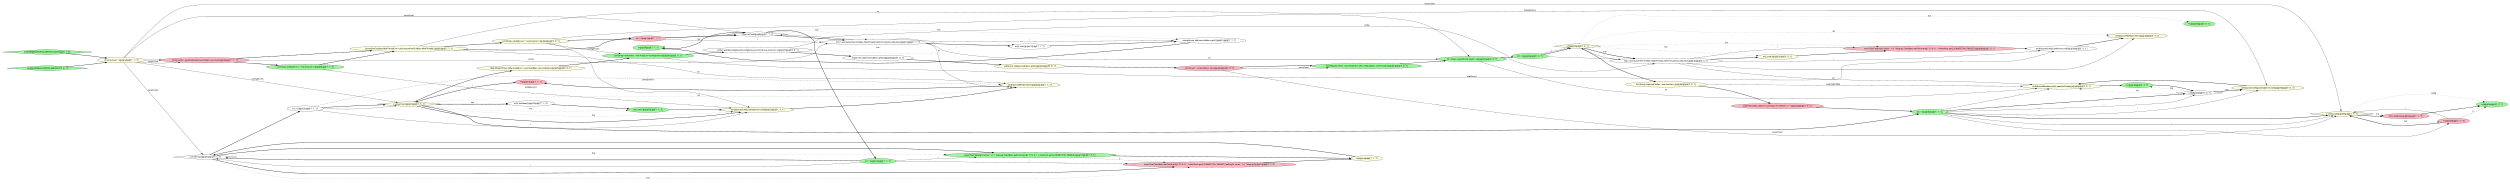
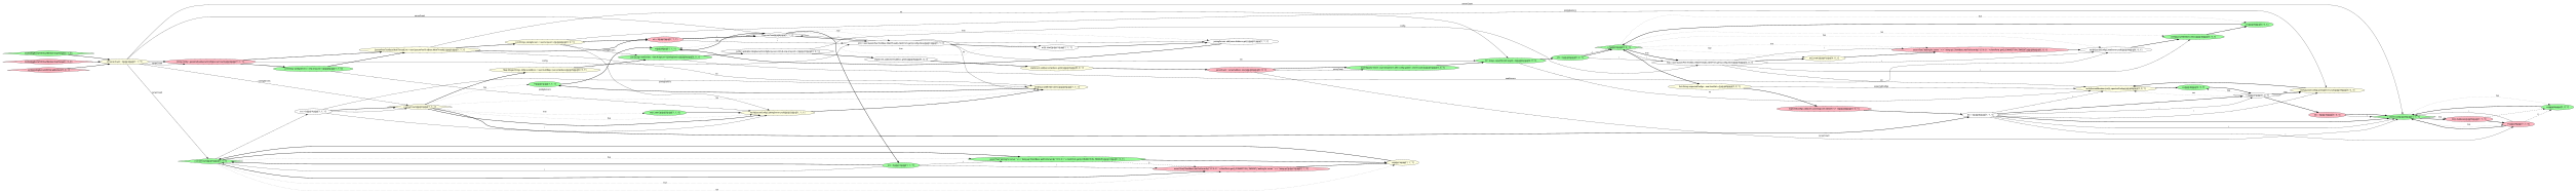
  digraph {
    fontname="Roboto Condensed"
    rankdir=LR
    node [fillcolor=palegreen fontname="Roboto Condensed" shape=ellipse style=filled]
    edge [fontname="Roboto Condensed" style=bold]
    n1 [fillcolor=lightpink label="serverCount = serverAddress.size()@@@30@@@['0', '0', '1']"]
    n2 [label="assertEquals(\"Server count should be 5 after config update.\",serverCount,5)@@@31@@@['0', '0', '1']"]
-   n3 [fillcolor=lightyellow label="i < serverCount@@@53@@@['1', '1', '1']" shape=diamond]
+   n3 [label="i < serverCount@@@53@@@['1', '1', '1']" shape=diamond]
    n4 [label="mt = Arrays.copyOf(mt,mt.length + 2)@@@32@@@['0', '0', '1']"]
    n5 [fillcolor=lightpink label="mt(i(.shutdown()@@@55@@@['1', '1', '1']"]
    n6 [label="++i@@@54@@@['0', '0', '1']"]
    n7 [fillcolor=lightpink label="i++@@@29@@@['1', '1', '0']"]
    n8 [label="assertTrue(\"waiting for server \" + i + \" being up\",ClientBase.waitForServerUp(\"127.0.0.1:\" + clientPorts.get(i),CONNECTION_TIMEOUT))@@@17@@@['1', '0', '1']"]
    n9 [fillcolor=lightpink label="assertTrue(ClientBase.waitForServerUp(\"127.0.0.1:\" + clientPorts.get(i),CONNECTION_TIMEOUT),\"waiting for server \" + i + \" being up\")@@@17@@@['0', '1', '0']"]
    n10 [fillcolor=lightyellow label="++i@@@16@@@['1', '1', '1']"]
-   n11 [fillcolor=white label="i < serverCount@@@15@@@['1', '1', '1']" shape=diamond]
+   n11 [label="i < serverCount@@@15@@@['1', '1', '1']" shape=diamond]
    n12 [fillcolor=lightyellow label="verifyQuorumMembers(mt(i(,expectedConfigs)@@@50@@@['0', '0', '1']"]
    n13 [label="int i = 3@@@33@@@['0', '0', '1']"]
    n14 [fillcolor=lightpink label="expectedConfigs.add(conf.substring(conf.indexOf('=') + 1))@@@44@@@['0', '0', '1']"]
-   n15 [label="int i = 0@@@46@@@['1', '1', '1']"]
+   n15 [fillcolor=white label="int i = 0@@@46@@@['1', '1', '1']"]
    n16 [fillcolor=lightyellow label="verifyQuorumConfig(i,joiningServers,null)@@@49@@@['0', '0', '1']"]
    n17 [fillcolor=white label="i < 3@@@47@@@['0', '0', '1']" shape=diamond]
-   n18 [fillcolor=lightpink label="++i@@@21@@@['1', '1', '1']"]
+   n18 [label="++i@@@21@@@['1', '1', '1']"]
    n19 [fillcolor=lightyellow label="i < serverCount@@@20@@@['1', '1', '1']" shape=diamond]
    n20 [fillcolor=lightyellow label="verifyQuorumConfig(i,joiningServers,null)@@@22@@@['1', '1', '1']"]
    n21 [fillcolor=lightyellow label="verifyQuorumMembers(mt(i()@@@23@@@['1', '1', '1']"]
    n22 [fillcolor=lightyellow label="Map<Integer,String> oldServerAddress = new HashMap<>(serverAddress)@@@25@@@['0', '0', '1']"]
    n23 [label="mt(i(.start()@@@23@@@['1', '1', '0']"]
-   n24 [fillcolor=white label="mt(i(.shutdown()@@@22@@@['1', '1', '0']"]
    n25 [fillcolor=white label="int i = 0@@@19@@@['1', '1', '1']"]
    n26 [fillcolor=lightyellow label="List<String> joiningServers = new ArrayList<>()@@@6@@@['0', '0', '1']"]
    n27 [fillcolor=lightpink label="int i = 0@@@7@@@['1', '1', '1']"]
    n28 [label="List<String> newServers = new ArrayList<>(joiningServers)@@@26@@@['0', '0', '1']"]
    n29 [fillcolor=white label="i < serverCount@@@8@@@['1', '1', '1']" shape=diamond]
    n30 [fillcolor=white label="mt(i( = new QuorumPeerTestBase.MainThread(i,clientPorts.get(i),config,false)@@@10@@@['1', '1', '1']"]
    n31 [fillcolor=white label="verifyQuorumConfig(i,newServers,null)@@@39@@@['0', '0', '1']"]
    n32 [fillcolor=white label="config = updateExistingQuorumConfig(Arrays.asList(3,4),new ArrayList<>())@@@27@@@['0', '0', '1']"]
    n33 [fillcolor=lightpink label="assertTrue(\"waiting for server \" + i + \" being up\",ClientBase.waitForServerUp(\"127.0.0.1:\" + clientPorts.get(i),CONNECTION_TIMEOUT))@@@38@@@['0', '0', '1']"]
-   n34 [fillcolor=lightyellow label="verifyQuorumMembers(mt(i()@@@40@@@['0', '0', '1']"]
+   n34 [label="verifyQuorumMembers(mt(i()@@@40@@@['0', '0', '1']"]
    n35 [label="testRollingRestartWithoutMembershipChange['0', '1', '0']" shape=diamond]
    n36 [fillcolor=lightyellow label="int serverCount = 3@@@3@@@['1', '1', '1']"]
    n37 [fillcolor=lightpink label="String config = generateNewQuorumConfig(serverCount)@@@4@@@['1', '1', '1']"]
    n38 [fillcolor=lightyellow label="newServers.add(serverAddress.get(4))@@@29@@@['0', '0', '1']"]
    n39 [label="++i@@@48@@@['0', '0', '1']"]
    n40 [fillcolor=white label="newServers.add(serverAddress.get(3))@@@28@@@['0', '0', '1']"]
    n41 [fillcolor=lightyellow label="QuorumPeerTestBase.MainThread(( mt = new QuorumPeerTestBase.MainThread((((@@@5@@@['1', '1', '1']"]
    n42 [label="List<String> joiningServers = new ArrayList<>()@@@5@@@['1', '1', '0']"]
    n43 [fillcolor=white label="mt(i(.start()@@@11@@@['1', '1', '1']"]
    n44 [fillcolor=white label="joiningServers.add(serverAddress.get(i))@@@12@@@['1', '1', '1']"]
    n45 [label="++i@@@9@@@['1', '1', '1']"]
    n46 [label="int i = 0@@@14@@@['1', '1', '1']"]
-   n47 [fillcolor=lightyellow label="i < 5@@@34@@@['0', '0', '1']" shape=diamond]
+   n47 [label="i < 5@@@34@@@['0', '0', '1']" shape=diamond]
    n48 [fillcolor=white label="mt(i( = new QuorumPeerTestBase.MainThread(i,clientPorts.get(i),config,false)@@@36@@@['0', '0', '1']"]
    n49 [fillcolor=lightyellow label="mt(i(.start()@@@37@@@['0', '0', '1']"]
    n50 [label="++i@@@35@@@['0', '0', '1']"]
    n51 [fillcolor=lightyellow label="Set<String> expectedConfigs = new HashSet<>()@@@42@@@['0', '0', '1']"]
-   n54 [label="testExtendingQuorumWithNewMembers['0', '0', '1']" shape=diamond]
+   n52 [fillcolor=lightpink label="int i = 0@@@52@@@['0', '0', '1']"]
+   n53 [fillcolor=lightpink label="testRollingRestartWithoutMembershipChange['1', '0', '0']" shape=diamond]
+   n54 [fillcolor=lightpink label="testExtendingQuorumWithNewMembers['0', '0', '1']" shape=diamond]
    n1 -> n2
    n1 -> n2 [label=serverCount style=solid]
    n1 -> n3 [label=serverCount style=solid]
    n2 -> n4
    n3 -> n5
    n3 -> n5 [label=true style=dotted]
-   n3 -> n6 [label=config style=dotted]
+   n3 -> n6 [label=true style=dotted]
    n3 -> n7 [label=true style=dotted]
    n4 -> n12 [label=mt style=solid]
    n4 -> n13
-   n5 -> n6
+   n5 -> n6 [style=dashed]
+   n5 -> n7
+   n6 -> n3
    n7 -> n3
    n7 -> n3 [label=i style=solid]
    n7 -> n6 [label=0 style=dashed]
    n8 -> n9 [label=0 style=dashed]
    n8 -> n10
    n9 -> n10
    n10 -> n11
    n11 -> n8 [label=true style=dotted]
    n11 -> n8
    n11 -> n9
    n11 -> n9 [label=true style=dotted]
-   n11 -> n25
+   n11 -> n10 [label=true style=dotted]
+   n11 -> n25 [style=solid]
    n12 -> n39
    n13 -> n47
    n13 -> n47 [label=i style=solid]
    n13 -> n48 [label=i style=solid]
    n14 -> n15
    n15 -> n3 [label=i style=solid]
    n15 -> n3
    n15 -> n7 [label=i style=solid]
    n15 -> n12 [label=i style=solid]
    n15 -> n16 [label=i style=solid]
    n15 -> n17 [label=i style=solid]
    n15 -> n17
    n16 -> n12
    n17 -> n12 [label=true style=dotted]
    n17 -> n16 [label=true style=dotted]
    n17 -> n16
    n17 -> n39 [label=true style=dotted]
-   n18 -> n19
+   n17 -> n52
+   n18 -> n45
    n19 -> n15
-   n19 -> n18 [label=i style=dotted]
+   n19 -> n18 [label=true style=dotted]
    n19 -> n20 [label=true style=dotted]
    n19 -> n20
    n19 -> n21 [label=true style=dotted]
    n19 -> n22
    n19 -> n23 [label=true style=dotted]
-   n19 -> n24
-   n19 -> n24 [label=true style=dotted]
    n20 -> n21
    n21 -> n18
    n22 -> n28
    n23 -> n20
-   n24 -> n23
    n25 -> n19
    n25 -> n19 [label=i style=solid]
    n25 -> n20 [label=i style=solid]
-   n25 -> n21 [label=i style=dashed]
+   n25 -> n21 [label=i style=solid]
    n26 -> n16 [label=joiningServers style=solid]
    n26 -> n20 [label=joiningServers style=solid]
    n26 -> n27
    n26 -> n28 [label=joiningServers style=solid]
    n27 -> n29
    n27 -> n29 [label=i style=solid]
    n27 -> n30 [label=i style=solid]
    n28 -> n31 [label=newServers style=solid]
    n28 -> n32
    n29 -> n30
    n29 -> n30 [label=true style=dotted]
    n29 -> n43 [label=true style=dotted]
    n29 -> n44 [label=true style=dotted]
    n29 -> n45 [label=true style=dotted]
    n29 -> n46
    n30 -> n4 [label=mt style=solid]
    n30 -> n21 [label=mt style=solid]
    n30 -> n29 [label=i style=solid]
    n30 -> n43
    n30 -> n44 [label=i style=solid]
    n31 -> n34
    n32 -> n40
    n32 -> n48 [label=config style=solid]
    n33 -> n31
+   n34 -> n50
    n35 -> n36
    n36 -> n3 [label=serverCount style=solid]
    n36 -> n11 [label=serverCount style=solid]
    n36 -> n19 [label=joiningServers style=solid]
    n36 -> n29 [label=serverCount style=solid]
    n36 -> n37
    n36 -> n37 [label=serverCount style=solid]
    n37 -> n30 [label=config style=solid]
    n37 -> n41
    n37 -> n42
    n38 -> n1
    n39 -> n17
    n40 -> n38
    n41 -> n4 [label=mt style=solid]
    n41 -> n21 [label=mt style=solid]
    n41 -> n26
    n41 -> n27
    n42 -> n20 [label=joiningServers style=solid]
    n42 -> n41
    n43 -> n44
    n44 -> n45
    n45 -> n29
    n46 -> n8 [label=i style=solid]
    n46 -> n9 [label=i style=solid]
    n46 -> n11
    n46 -> n11 [label=i style=solid]
+   n47 -> n31 [label=true style=dotted]
    n47 -> n33 [label=true style=dotted]
    n47 -> n34 [label=true style=dotted]
    n47 -> n48 [label=true style=dotted]
    n47 -> n48
    n47 -> n49 [label=true style=dotted]
    n47 -> n50 [label=true style=dotted]
    n47 -> n51
    n48 -> n12 [label=mt style=solid]
    n48 -> n31 [label=i style=solid]
    n48 -> n33 [label=i style=solid]
    n48 -> n34 [label=i style=solid]
    n48 -> n47 [label=i style=solid]
    n48 -> n49
    n49 -> n33
+   n50 -> n47
    n51 -> n12 [label=expectedConfigs style=solid]
    n51 -> n14
+   n52 -> n3 [label=i style=solid]
+   n52 -> n3
+   n53 -> n36
    n54 -> n36
  }
